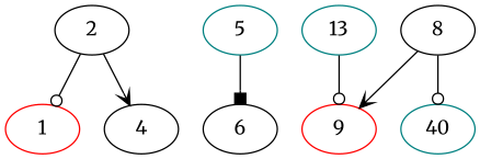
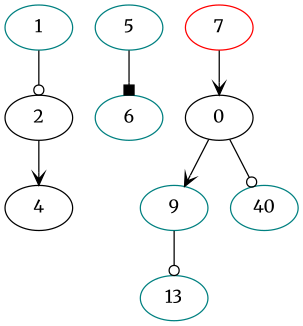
  digraph {
    fontname=Merriweather
    node [alpha=0.08 color=teal fontname=Merriweather]
    edge [arrowhead=odot fontname=Merriweather]
-   1 [alpha=0.18 color=red expect_size=388176681736463]
+   1 [alpha=0.18 expect_size=388176681736463]
    2 [alpha=0.20 color=black expect_size=3002375077888000000]
    4 [color=black expect_size=70564138914109]
    5 [alpha=0.12 expect_size=2469145155693707264]
-   6 [alpha=0.13 color=black expect_size=4039160447048772]
-   8 [alpha=0.19 color=black expect_size=915520666799475]
-   9 [alpha=0.19 color=red expect_size=40632299772149]
+   6 [alpha=0.13 expect_size=4039160447048772]
+   7 [alpha=0.15 color=red expect_size=3705703830302752768]
+   8 [alpha=0.19 color=black expect_size=915520666799475 label=0]
+   9 [alpha=0.19 expect_size=40632299772149]
    n9 [alpha=0.04 expect_size=116067616265562 label=40]
    n10 [expect_size=106383809649311744 label=13]
-   2 -> 1
+   1 -> 2
    2 -> 4 [arrowhead=vee]
    5 -> 6 [arrowhead=box]
+   7 -> 8 [arrowhead=vee]
    8 -> 9 [arrowhead=vee]
    8 -> n9
-   n10 -> 9
+   9 -> n10
  }
